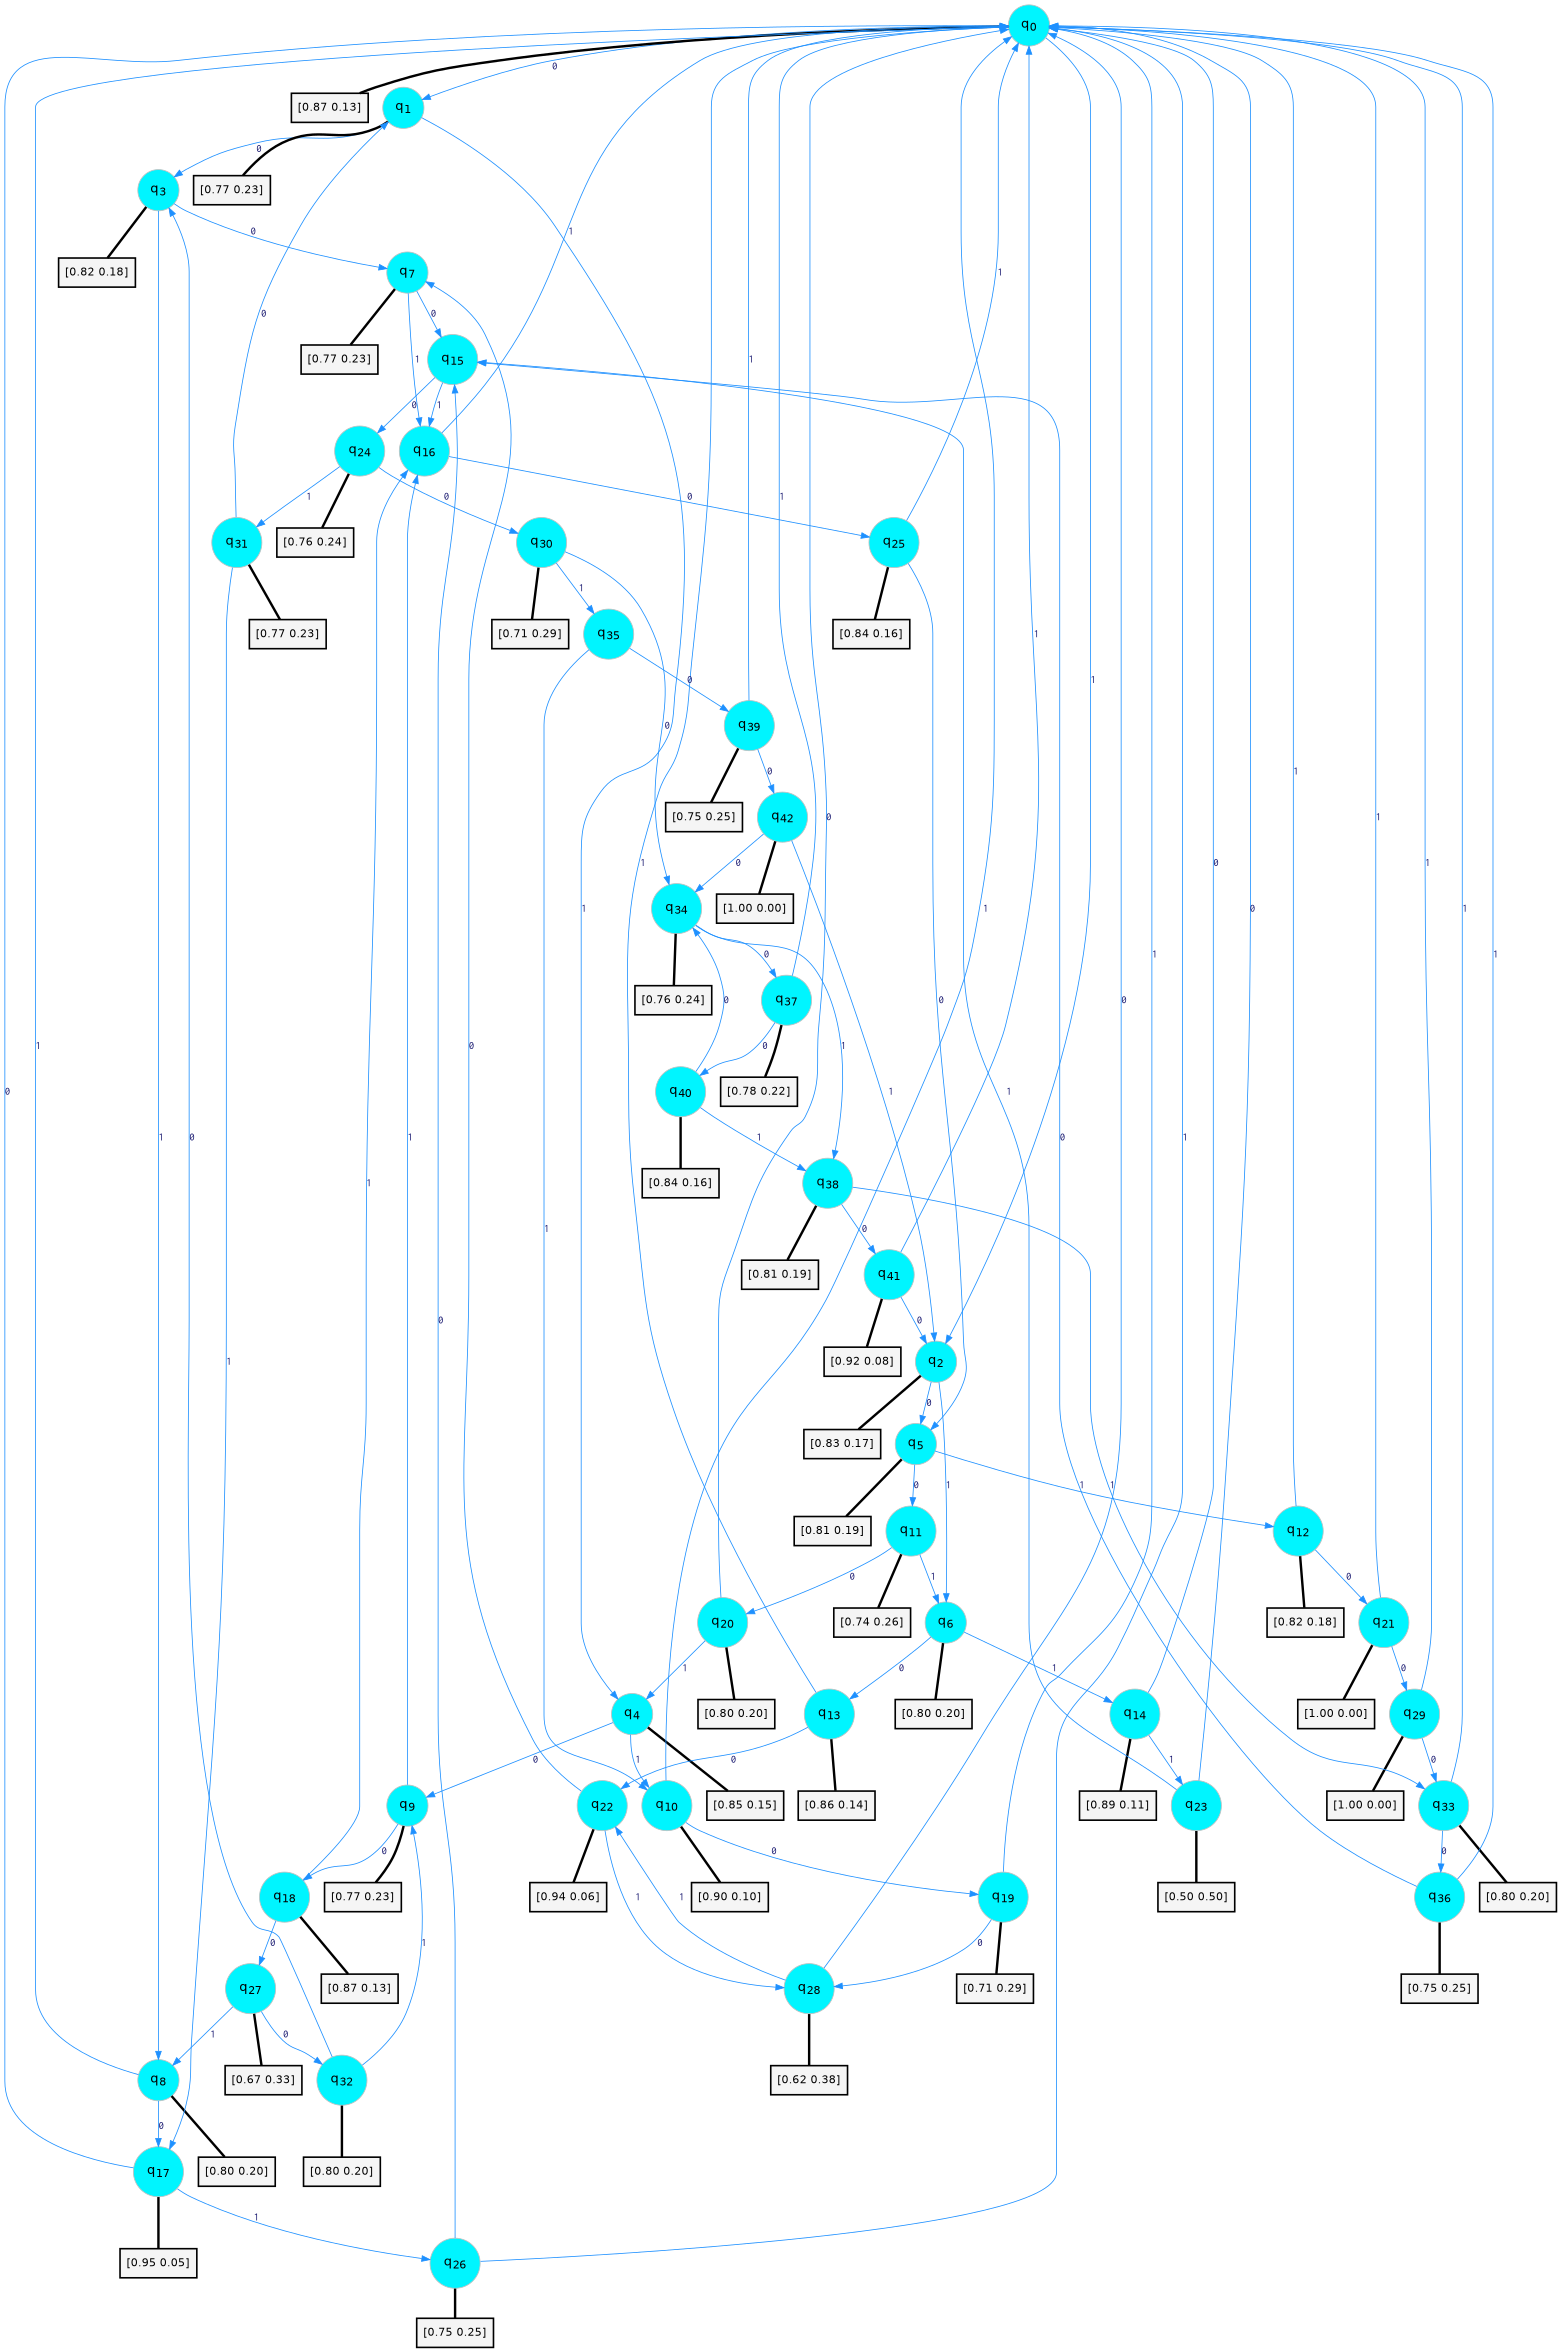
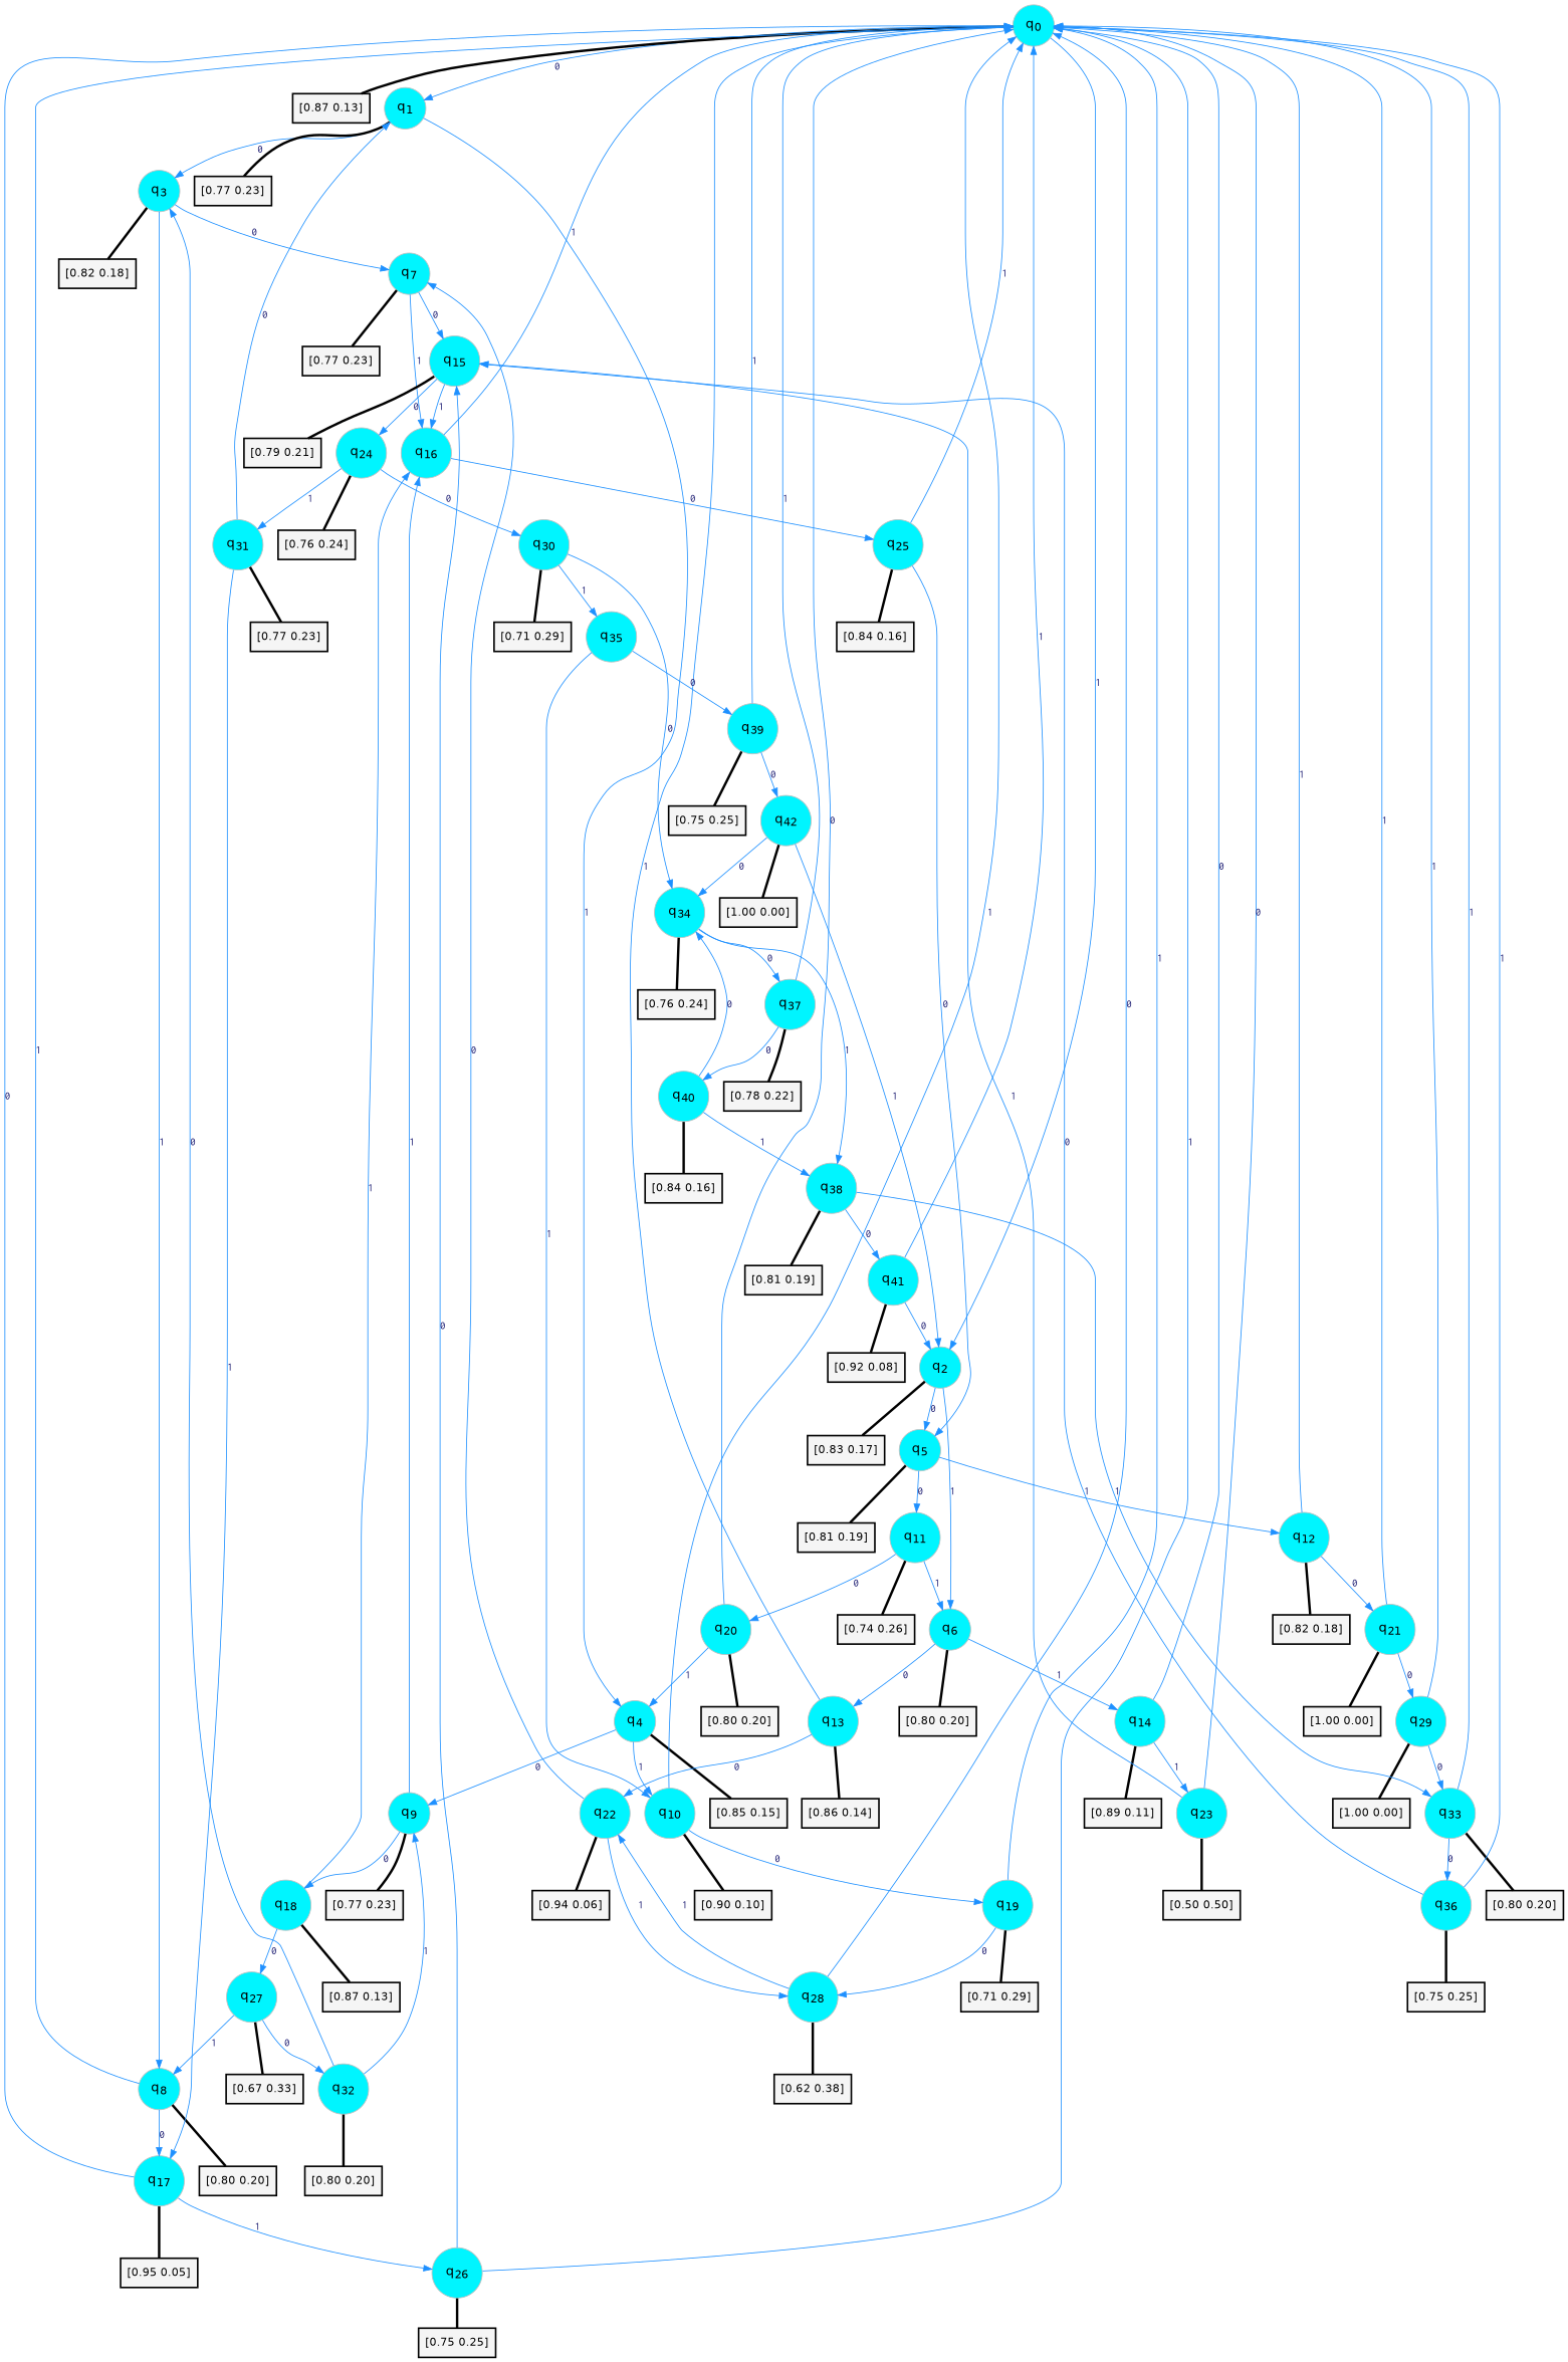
  digraph {
    rankdir=TD
    node [color=gray fillcolor=turquoise1 fontcolor=black fontname=Helvetica fontsize=16 fontweight=bold shape=circle style=filled]
    edge [arrowsize=1 color=dodgerblue1 fontcolor=midnightblue fontname=courier fontweight=bold penwidth=1 style=solid weight=20]
    n1 [label=<q<SUB>0</SUB>>]
    n2 [label=<q<SUB>1</SUB>>]
    n3 [label=<q<SUB>2</SUB>>]
    n4 [color=black fillcolor=whitesmoke fontsize=14 label="[0.87 0.13]" penwidth=2 shape=box]
    n5 [label=<q<SUB>3</SUB>>]
    n6 [label=<q<SUB>4</SUB>>]
    n7 [color=black fillcolor=whitesmoke fontsize=14 label="[0.77 0.23]" penwidth=2 shape=box]
    n8 [label=<q<SUB>5</SUB>>]
    n9 [label=<q<SUB>6</SUB>>]
    n10 [color=black fillcolor=whitesmoke fontsize=14 label="[0.83 0.17]" penwidth=2 shape=box]
    n11 [label=<q<SUB>7</SUB>>]
    n12 [label=<q<SUB>8</SUB>>]
    n13 [color=black fillcolor=whitesmoke fontsize=14 label="[0.82 0.18]" penwidth=2 shape=box]
    n14 [label=<q<SUB>9</SUB>>]
    n15 [label=<q<SUB>10</SUB>>]
    n16 [color=black fillcolor=whitesmoke fontsize=14 label="[0.85 0.15]" penwidth=2 shape=box]
    n17 [label=<q<SUB>11</SUB>>]
    n18 [label=<q<SUB>12</SUB>>]
    n19 [color=black fillcolor=whitesmoke fontsize=14 label="[0.81 0.19]" penwidth=2 shape=box]
    n20 [label=<q<SUB>13</SUB>>]
    n21 [label=<q<SUB>14</SUB>>]
    n22 [color=black fillcolor=whitesmoke fontsize=14 label="[0.80 0.20]" penwidth=2 shape=box]
    n23 [label=<q<SUB>15</SUB>>]
    n24 [label=<q<SUB>16</SUB>>]
    n25 [color=black fillcolor=whitesmoke fontsize=14 label="[0.77 0.23]" penwidth=2 shape=box]
    n26 [label=<q<SUB>17</SUB>>]
    n27 [color=black fillcolor=whitesmoke fontsize=14 label="[0.80 0.20]" penwidth=2 shape=box]
    n28 [label=<q<SUB>18</SUB>>]
    n29 [color=black fillcolor=whitesmoke fontsize=14 label="[0.77 0.23]" penwidth=2 shape=box]
    n30 [label=<q<SUB>19</SUB>>]
    n31 [color=black fillcolor=whitesmoke fontsize=14 label="[0.90 0.10]" penwidth=2 shape=box]
    n32 [label=<q<SUB>20</SUB>>]
    n33 [color=black fillcolor=whitesmoke fontsize=14 label="[0.74 0.26]" penwidth=2 shape=box]
    n34 [label=<q<SUB>21</SUB>>]
    n35 [color=black fillcolor=whitesmoke fontsize=14 label="[0.82 0.18]" penwidth=2 shape=box]
    n36 [label=<q<SUB>22</SUB>>]
    n37 [color=black fillcolor=whitesmoke fontsize=14 label="[0.86 0.14]" penwidth=2 shape=box]
    n38 [label=<q<SUB>23</SUB>>]
    n39 [color=black fillcolor=whitesmoke fontsize=14 label="[0.89 0.11]" penwidth=2 shape=box]
    n40 [label=<q<SUB>24</SUB>>]
+   n41 [color=black fillcolor=whitesmoke fontsize=14 label="[0.79 0.21]" penwidth=2 shape=box]
    n42 [label=<q<SUB>25</SUB>>]
    n43 [label=<q<SUB>26</SUB>>]
    n44 [color=black fillcolor=whitesmoke fontsize=14 label="[0.95 0.05]" penwidth=2 shape=box]
    n45 [label=<q<SUB>27</SUB>>]
    n46 [color=black fillcolor=whitesmoke fontsize=14 label="[0.87 0.13]" penwidth=2 shape=box]
    n47 [label=<q<SUB>28</SUB>>]
    n48 [color=black fillcolor=whitesmoke fontsize=14 label="[0.71 0.29]" penwidth=2 shape=box]
    n49 [color=black fillcolor=whitesmoke fontsize=14 label="[0.80 0.20]" penwidth=2 shape=box]
    n50 [label=<q<SUB>29</SUB>>]
    n51 [color=black fillcolor=whitesmoke fontsize=14 label="[1.00 0.00]" penwidth=2 shape=box]
    n52 [color=black fillcolor=whitesmoke fontsize=14 label="[0.94 0.06]" penwidth=2 shape=box]
    n53 [color=black fillcolor=whitesmoke fontsize=14 label="[0.50 0.50]" penwidth=2 shape=box]
    n54 [label=<q<SUB>30</SUB>>]
    n55 [label=<q<SUB>31</SUB>>]
    n56 [color=black fillcolor=whitesmoke fontsize=14 label="[0.76 0.24]" penwidth=2 shape=box]
    n57 [color=black fillcolor=whitesmoke fontsize=14 label="[0.84 0.16]" penwidth=2 shape=box]
    n58 [color=black fillcolor=whitesmoke fontsize=14 label="[0.75 0.25]" penwidth=2 shape=box]
    n59 [label=<q<SUB>32</SUB>>]
    n60 [color=black fillcolor=whitesmoke fontsize=14 label="[0.67 0.33]" penwidth=2 shape=box]
    n61 [color=black fillcolor=whitesmoke fontsize=14 label="[0.62 0.38]" penwidth=2 shape=box]
    n62 [label=<q<SUB>33</SUB>>]
    n63 [color=black fillcolor=whitesmoke fontsize=14 label="[1.00 0.00]" penwidth=2 shape=box]
    n64 [label=<q<SUB>34</SUB>>]
    n65 [label=<q<SUB>35</SUB>>]
    n66 [color=black fillcolor=whitesmoke fontsize=14 label="[0.71 0.29]" penwidth=2 shape=box]
    n67 [color=black fillcolor=whitesmoke fontsize=14 label="[0.77 0.23]" penwidth=2 shape=box]
    n68 [color=black fillcolor=whitesmoke fontsize=14 label="[0.80 0.20]" penwidth=2 shape=box]
    n69 [label=<q<SUB>36</SUB>>]
    n70 [color=black fillcolor=whitesmoke fontsize=14 label="[0.80 0.20]" penwidth=2 shape=box]
    n71 [label=<q<SUB>37</SUB>>]
    n72 [label=<q<SUB>38</SUB>>]
    n73 [color=black fillcolor=whitesmoke fontsize=14 label="[0.76 0.24]" penwidth=2 shape=box]
    n74 [label=<q<SUB>39</SUB>>]
    n75 [color=black fillcolor=whitesmoke fontsize=14 label="[0.75 0.25]" penwidth=2 shape=box]
    n76 [label=<q<SUB>40</SUB>>]
    n77 [color=black fillcolor=whitesmoke fontsize=14 label="[0.78 0.22]" penwidth=2 shape=box]
    n78 [label=<q<SUB>41</SUB>>]
    n79 [color=black fillcolor=whitesmoke fontsize=14 label="[0.81 0.19]" penwidth=2 shape=box]
    n80 [label=<q<SUB>42</SUB>>]
    n81 [color=black fillcolor=whitesmoke fontsize=14 label="[0.75 0.25]" penwidth=2 shape=box]
    n82 [color=black fillcolor=whitesmoke fontsize=14 label="[0.84 0.16]" penwidth=2 shape=box]
    n83 [color=black fillcolor=whitesmoke fontsize=14 label="[0.92 0.08]" penwidth=2 shape=box]
    n84 [color=black fillcolor=whitesmoke fontsize=14 label="[1.00 0.00]" penwidth=2 shape=box]
    n1 -> n2 [label=0]
    n1 -> n3 [label=1]
    n1 -> n4 [arrowhead=none color=black penwidth=3]
    n2 -> n5 [label=0]
    n2 -> n6 [label=1]
    n2 -> n7 [arrowhead=none color=black penwidth=3]
    n3 -> n8 [label=0]
    n3 -> n9 [label=1]
    n3 -> n10 [arrowhead=none color=black penwidth=3]
    n5 -> n11 [label=0]
    n5 -> n12 [label=1]
    n5 -> n13 [arrowhead=none color=black penwidth=3]
    n6 -> n14 [label=0]
    n6 -> n15 [label=1]
    n6 -> n16 [arrowhead=none color=black penwidth=3]
    n8 -> n17 [label=0]
    n8 -> n18 [label=1]
    n8 -> n19 [arrowhead=none color=black penwidth=3]
    n9 -> n20 [label=0]
    n9 -> n21 [label=1]
    n9 -> n22 [arrowhead=none color=black penwidth=3]
    n11 -> n23 [label=0]
    n11 -> n24 [label=1]
    n11 -> n25 [arrowhead=none color=black penwidth=3]
    n12 -> n1 [label=1]
    n12 -> n26 [label=0]
    n12 -> n27 [arrowhead=none color=black penwidth=3]
    n14 -> n24 [label=1]
    n14 -> n28 [label=0]
    n14 -> n29 [arrowhead=none color=black penwidth=3]
    n15 -> n1 [label=1]
    n15 -> n30 [label=0]
    n15 -> n31 [arrowhead=none color=black penwidth=3]
    n17 -> n9 [label=1]
    n17 -> n32 [label=0]
    n17 -> n33 [arrowhead=none color=black penwidth=3]
    n18 -> n1 [label=1]
    n18 -> n34 [label=0]
    n18 -> n35 [arrowhead=none color=black penwidth=3]
    n20 -> n1 [label=1]
    n20 -> n36 [label=0]
    n20 -> n37 [arrowhead=none color=black penwidth=3]
    n21 -> n1 [label=0]
    n21 -> n38 [label=1]
    n21 -> n39 [arrowhead=none color=black penwidth=3]
    n23 -> n24 [label=1]
    n23 -> n40 [label=0]
+   n23 -> n41 [arrowhead=none color=black penwidth=3]
    n24 -> n1 [label=1]
    n24 -> n42 [label=0]
    n26 -> n1 [label=0]
    n26 -> n43 [label=1]
    n26 -> n44 [arrowhead=none color=black penwidth=3]
    n28 -> n24 [label=1]
    n28 -> n45 [label=0]
    n28 -> n46 [arrowhead=none color=black penwidth=3]
    n30 -> n1 [label=1]
    n30 -> n47 [label=0]
    n30 -> n48 [arrowhead=none color=black penwidth=3]
    n32 -> n1 [label=0]
    n32 -> n6 [label=1]
    n32 -> n49 [arrowhead=none color=black penwidth=3]
    n34 -> n1 [label=1]
    n34 -> n50 [label=0]
    n34 -> n51 [arrowhead=none color=black penwidth=3]
    n36 -> n11 [label=0]
    n36 -> n47 [label=1]
    n36 -> n52 [arrowhead=none color=black penwidth=3]
    n38 -> n1 [label=0]
    n38 -> n23 [label=1]
    n38 -> n53 [arrowhead=none color=black penwidth=3]
    n40 -> n54 [label=0]
    n40 -> n55 [label=1]
    n40 -> n56 [arrowhead=none color=black penwidth=3]
    n42 -> n1 [label=1]
    n42 -> n8 [label=0]
    n42 -> n57 [arrowhead=none color=black penwidth=3]
    n43 -> n1 [label=1]
    n43 -> n23 [label=0]
    n43 -> n58 [arrowhead=none color=black penwidth=3]
    n45 -> n12 [label=1]
    n45 -> n59 [label=0]
    n45 -> n60 [arrowhead=none color=black penwidth=3]
    n47 -> n1 [label=0]
    n47 -> n36 [label=1]
    n47 -> n61 [arrowhead=none color=black penwidth=3]
    n50 -> n1 [label=1]
    n50 -> n62 [label=0]
    n50 -> n63 [arrowhead=none color=black penwidth=3]
    n54 -> n64 [label=0]
    n54 -> n65 [label=1]
    n54 -> n66 [arrowhead=none color=black penwidth=3]
    n55 -> n2 [label=0]
    n55 -> n26 [label=1]
    n55 -> n67 [arrowhead=none color=black penwidth=3]
    n59 -> n5 [label=0]
    n59 -> n14 [label=1]
    n59 -> n68 [arrowhead=none color=black penwidth=3]
    n62 -> n1 [label=1]
    n62 -> n69 [label=0]
    n62 -> n70 [arrowhead=none color=black penwidth=3]
    n64 -> n71 [label=0]
    n64 -> n72 [label=1]
    n64 -> n73 [arrowhead=none color=black penwidth=3]
    n65 -> n15 [label=1]
    n65 -> n74 [label=0]
    n69 -> n1 [label=1]
    n69 -> n23 [label=0]
    n69 -> n75 [arrowhead=none color=black penwidth=3]
    n71 -> n1 [label=1]
    n71 -> n76 [label=0]
    n71 -> n77 [arrowhead=none color=black penwidth=3]
    n72 -> n62 [label=1]
    n72 -> n78 [label=0]
    n72 -> n79 [arrowhead=none color=black penwidth=3]
    n74 -> n1 [label=1]
    n74 -> n80 [label=0]
    n74 -> n81 [arrowhead=none color=black penwidth=3]
    n76 -> n64 [label=0]
    n76 -> n72 [label=1]
    n76 -> n82 [arrowhead=none color=black penwidth=3]
    n78 -> n1 [label=1]
    n78 -> n3 [label=0]
    n78 -> n83 [arrowhead=none color=black penwidth=3]
    n80 -> n3 [label=1]
    n80 -> n64 [label=0]
    n80 -> n84 [arrowhead=none color=black penwidth=3]
  }
